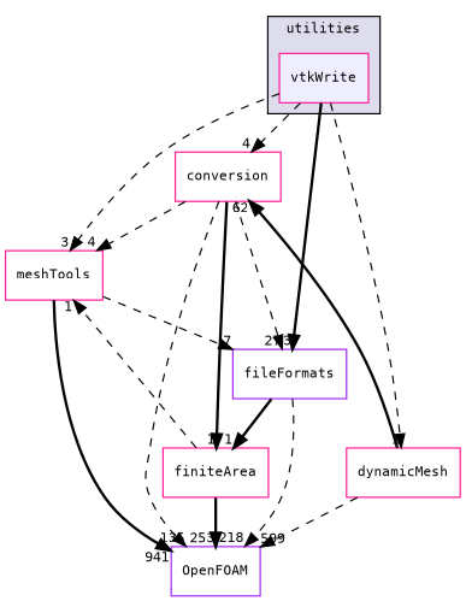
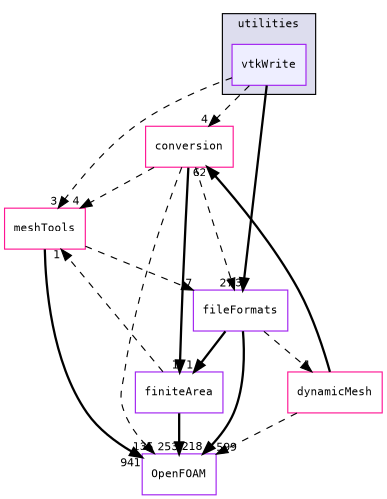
  digraph {
    compound=true
    fontname="DejaVu Sans Mono"
    node [color=deeppink fontname="DejaVu Sans Mono" fontsize=10 shape=box]
    edge [fontname="DejaVu Sans Mono" headlabel=1 labeldistance=1.5 labelfontname=Helvetica labelfontsize=10 style=dashed]
-   n1 [fillcolor="#eeeeff" label=vtkWrite pencolor=black style=filled]
+   n1 [color=purple fillcolor="#eeeeff" label=vtkWrite pencolor=black style=filled]
    n2 [label=conversion]
    n3 [label=meshTools]
    n4 [label=dynamicMesh]
    n5 [color=purple label=fileFormats]
    n6 [color=purple label=OpenFOAM]
-   n7 [label=finiteArea]
+   n7 [color=purple label=finiteArea]
    subgraph cluster_1 {
      bgcolor="#ddddee"
      fontsize=10
      label=utilities
      pencolor=black
      n1
    }
    n1 -> n2 [headlabel=4]
    n1 -> n3 [headlabel=3]
-   n1 -> n4
+   n5 -> n4
    n1 -> n5 [headlabel=3 style=bold]
    n2 -> n3 [headlabel=4]
    n2 -> n5 [headlabel=27]
    n2 -> n6 [headlabel=135]
    n2 -> n7 [style=bold]
    n3 -> n5 [headlabel=7]
    n3 -> n6 [headlabel=941 style=bold]
    n4 -> n2 [headlabel=62 style=bold]
    n4 -> n6 [headlabel=599]
-   n5 -> n6 [headlabel=218]
+   n5 -> n6 [headlabel=218 style=bold]
    n5 -> n7 [style=bold]
    n7 -> n3
    n7 -> n6 [headlabel=253 style=bold]
  }
